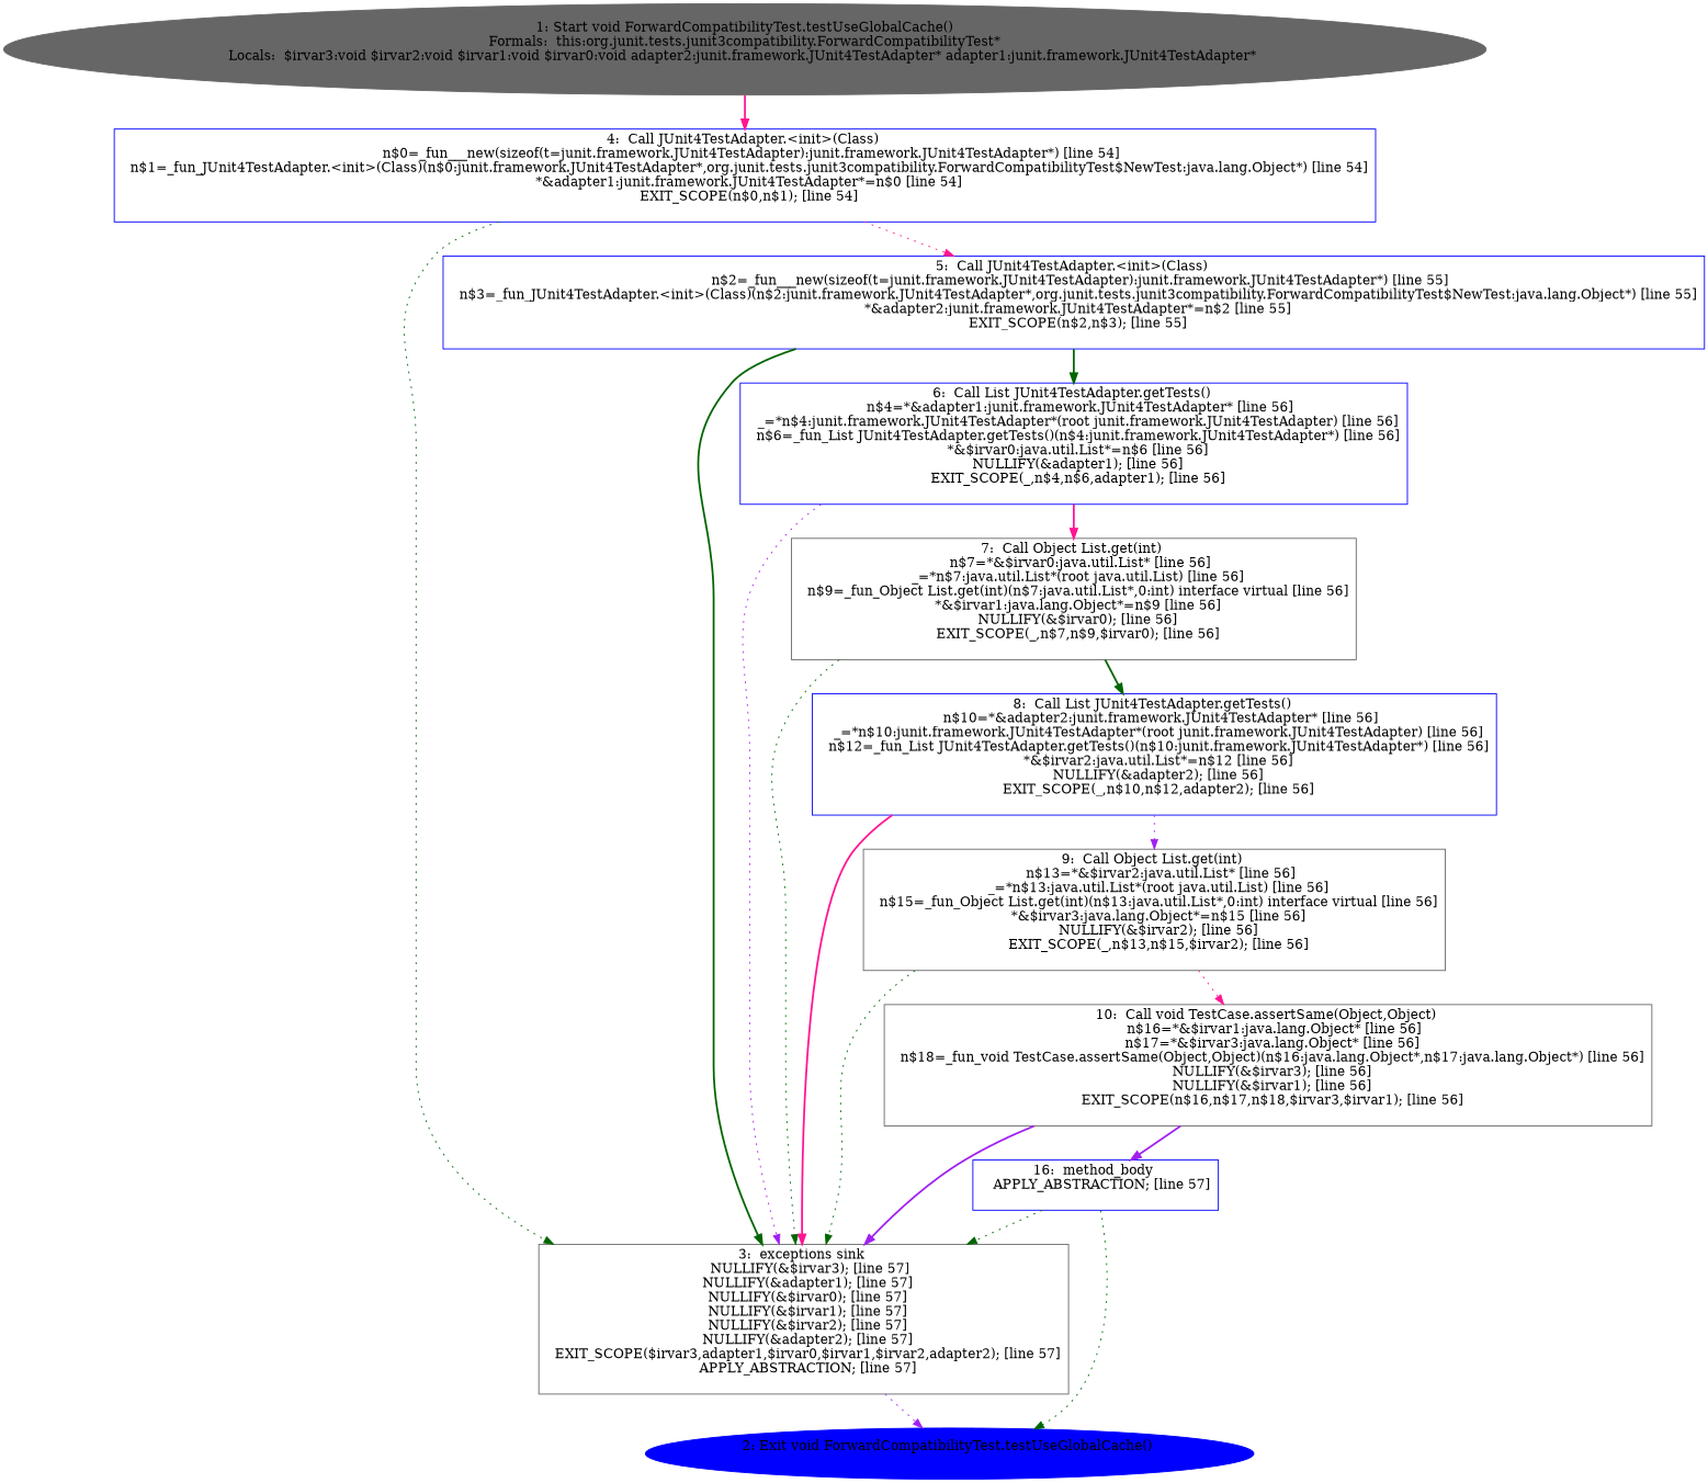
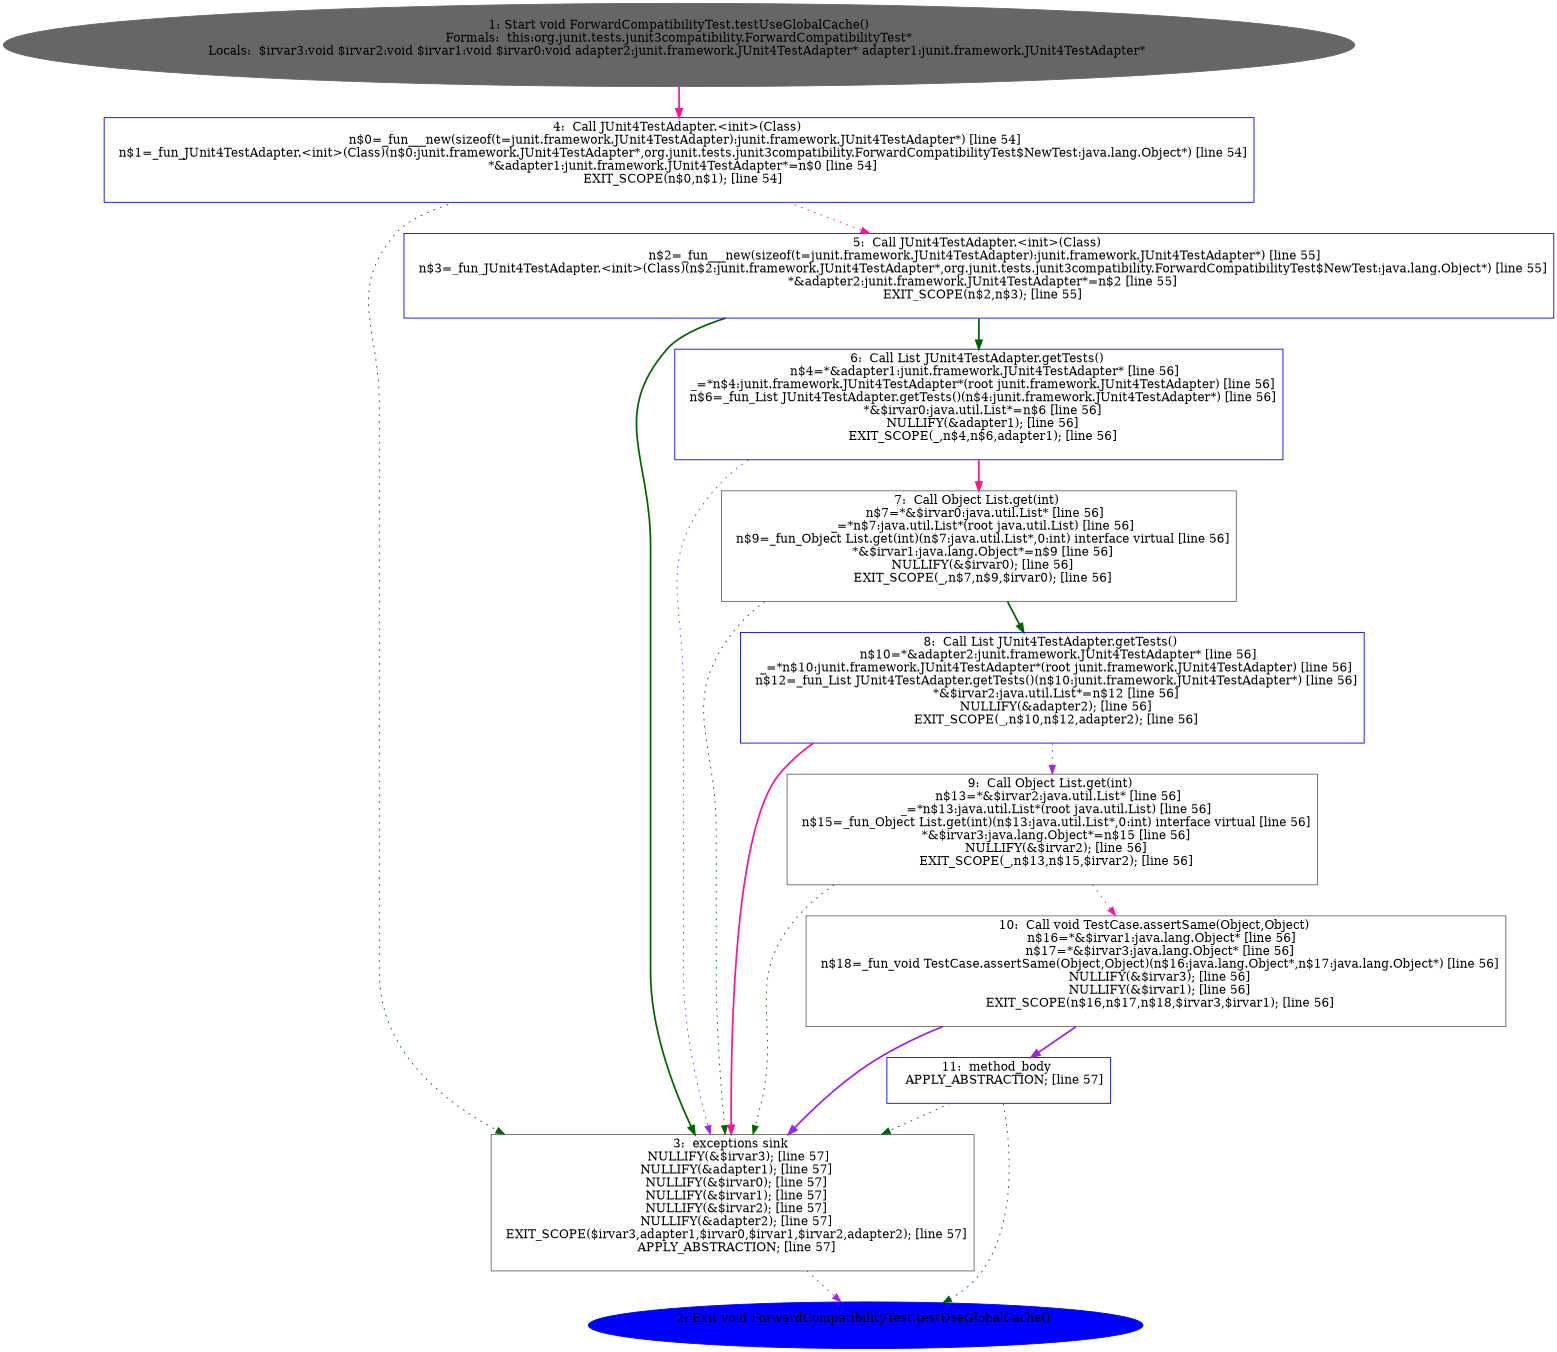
  digraph {
    node [color=blue shape=box]
    edge [color=darkgreen style=dotted]
    n1 [color=gray40 label="1: Start void ForwardCompatibilityTest.testUseGlobalCache()\nFormals:  this:org.junit.tests.junit3compatibility.ForwardCompatibilityTest*\nLocals:  $irvar3:void $irvar2:void $irvar1:void $irvar0:void adapter2:junit.framework.JUnit4TestAdapter* adapter1:junit.framework.JUnit4TestAdapter* \n  " style=filled shape=""]
    n2 [label="4:  Call JUnit4TestAdapter.<init>(Class) \n   n$0=_fun___new(sizeof(t=junit.framework.JUnit4TestAdapter):junit.framework.JUnit4TestAdapter*) [line 54]\n  n$1=_fun_JUnit4TestAdapter.<init>(Class)(n$0:junit.framework.JUnit4TestAdapter*,org.junit.tests.junit3compatibility.ForwardCompatibilityTest$NewTest:java.lang.Object*) [line 54]\n  *&adapter1:junit.framework.JUnit4TestAdapter*=n$0 [line 54]\n  EXIT_SCOPE(n$0,n$1); [line 54]\n "]
    n3 [label="3:  exceptions sink \n   NULLIFY(&$irvar3); [line 57]\n  NULLIFY(&adapter1); [line 57]\n  NULLIFY(&$irvar0); [line 57]\n  NULLIFY(&$irvar1); [line 57]\n  NULLIFY(&$irvar2); [line 57]\n  NULLIFY(&adapter2); [line 57]\n  EXIT_SCOPE($irvar3,adapter1,$irvar0,$irvar1,$irvar2,adapter2); [line 57]\n  APPLY_ABSTRACTION; [line 57]\n " color=gray40]
    n4 [label="5:  Call JUnit4TestAdapter.<init>(Class) \n   n$2=_fun___new(sizeof(t=junit.framework.JUnit4TestAdapter):junit.framework.JUnit4TestAdapter*) [line 55]\n  n$3=_fun_JUnit4TestAdapter.<init>(Class)(n$2:junit.framework.JUnit4TestAdapter*,org.junit.tests.junit3compatibility.ForwardCompatibilityTest$NewTest:java.lang.Object*) [line 55]\n  *&adapter2:junit.framework.JUnit4TestAdapter*=n$2 [line 55]\n  EXIT_SCOPE(n$2,n$3); [line 55]\n "]
    n5 [label="2: Exit void ForwardCompatibilityTest.testUseGlobalCache() \n  " style=filled shape=""]
    n6 [label="6:  Call List JUnit4TestAdapter.getTests() \n   n$4=*&adapter1:junit.framework.JUnit4TestAdapter* [line 56]\n  _=*n$4:junit.framework.JUnit4TestAdapter*(root junit.framework.JUnit4TestAdapter) [line 56]\n  n$6=_fun_List JUnit4TestAdapter.getTests()(n$4:junit.framework.JUnit4TestAdapter*) [line 56]\n  *&$irvar0:java.util.List*=n$6 [line 56]\n  NULLIFY(&adapter1); [line 56]\n  EXIT_SCOPE(_,n$4,n$6,adapter1); [line 56]\n "]
    n7 [label="7:  Call Object List.get(int) \n   n$7=*&$irvar0:java.util.List* [line 56]\n  _=*n$7:java.util.List*(root java.util.List) [line 56]\n  n$9=_fun_Object List.get(int)(n$7:java.util.List*,0:int) interface virtual [line 56]\n  *&$irvar1:java.lang.Object*=n$9 [line 56]\n  NULLIFY(&$irvar0); [line 56]\n  EXIT_SCOPE(_,n$7,n$9,$irvar0); [line 56]\n " color=gray40]
    n8 [label="8:  Call List JUnit4TestAdapter.getTests() \n   n$10=*&adapter2:junit.framework.JUnit4TestAdapter* [line 56]\n  _=*n$10:junit.framework.JUnit4TestAdapter*(root junit.framework.JUnit4TestAdapter) [line 56]\n  n$12=_fun_List JUnit4TestAdapter.getTests()(n$10:junit.framework.JUnit4TestAdapter*) [line 56]\n  *&$irvar2:java.util.List*=n$12 [line 56]\n  NULLIFY(&adapter2); [line 56]\n  EXIT_SCOPE(_,n$10,n$12,adapter2); [line 56]\n "]
    n9 [label="9:  Call Object List.get(int) \n   n$13=*&$irvar2:java.util.List* [line 56]\n  _=*n$13:java.util.List*(root java.util.List) [line 56]\n  n$15=_fun_Object List.get(int)(n$13:java.util.List*,0:int) interface virtual [line 56]\n  *&$irvar3:java.lang.Object*=n$15 [line 56]\n  NULLIFY(&$irvar2); [line 56]\n  EXIT_SCOPE(_,n$13,n$15,$irvar2); [line 56]\n " color=gray40]
    n10 [label="10:  Call void TestCase.assertSame(Object,Object) \n   n$16=*&$irvar1:java.lang.Object* [line 56]\n  n$17=*&$irvar3:java.lang.Object* [line 56]\n  n$18=_fun_void TestCase.assertSame(Object,Object)(n$16:java.lang.Object*,n$17:java.lang.Object*) [line 56]\n  NULLIFY(&$irvar3); [line 56]\n  NULLIFY(&$irvar1); [line 56]\n  EXIT_SCOPE(n$16,n$17,n$18,$irvar3,$irvar1); [line 56]\n " color=gray40]
-   n11 [label="16:  method_body \n   APPLY_ABSTRACTION; [line 57]\n "]
+   n11 [label="11:  method_body \n   APPLY_ABSTRACTION; [line 57]\n "]
    n1 -> n2 [color=deeppink style=bold]
    n2 -> n3
    n2 -> n4 [color=deeppink]
    n3 -> n5 [color=purple]
    n4 -> n3 [style=bold]
    n4 -> n6 [style=bold]
    n6 -> n3 [color=purple]
    n6 -> n7 [color=deeppink style=bold]
    n7 -> n3
    n7 -> n8 [style=bold]
    n8 -> n3 [color=deeppink style=bold]
    n8 -> n9 [color=purple]
    n9 -> n3
    n9 -> n10 [color=deeppink]
    n10 -> n3 [color=purple style=bold]
    n10 -> n11 [color=purple style=bold]
    n11 -> n3
    n11 -> n5
  }
